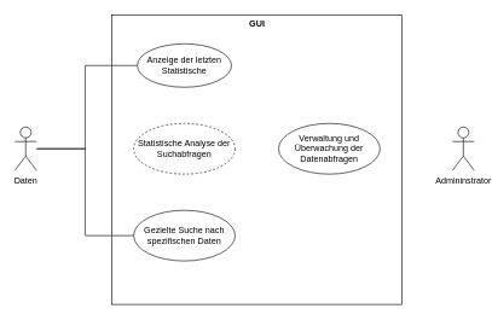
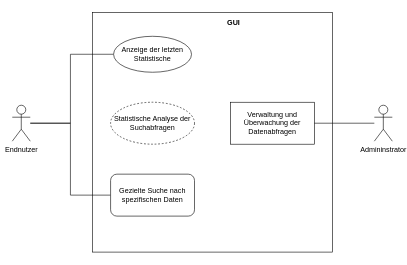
  <mxCell id="0" />
  <mxCell id="1" parent="0" />
  <mxCell id="2" style="edgeStyle=orthogonalEdgeStyle;rounded=0;orthogonalLoop=1;jettySize=auto;html=1;entryX=0;entryY=0.5;entryDx=0;entryDy=0;endArrow=none;endFill=0;" edge="1" parent="1" source="4" target="7"><mxGeometry relative="1" as="geometry"><Array as="points"><mxPoint x="117" y="205" /><mxPoint x="117" y="90" /></Array></mxGeometry></mxCell>
  <mxCell id="3" style="edgeStyle=orthogonalEdgeStyle;rounded=0;orthogonalLoop=1;jettySize=auto;html=1;entryX=0;entryY=0.5;entryDx=0;entryDy=0;endArrow=none;endFill=0;" edge="1" parent="1" source="4" target="8"><mxGeometry relative="1" as="geometry" /></mxCell>
- <mxCell id="4" value="Daten" style="shape=umlActor;verticalLabelPosition=bottom;verticalAlign=top;html=1;outlineConnect=0;" vertex="1" parent="1"><mxGeometry x="20" y="175" width="30" height="60" as="geometry" /></mxCell>
+ <mxCell id="4" value="Endnutzer" style="shape=umlActor;verticalLabelPosition=bottom;verticalAlign=top;html=1;outlineConnect=0;" vertex="1" parent="1"><mxGeometry x="20" y="175" width="30" height="60" as="geometry" /></mxCell>
  <mxCell id="5" value="" style="whiteSpace=wrap;html=1;aspect=fixed;fillColor=none;" vertex="1" parent="1"><mxGeometry x="154" y="20" width="400" height="400" as="geometry" /></mxCell>
- <mxCell id="6" value="GUI" style="text;align=center;fontStyle=1;verticalAlign=middle;spacingLeft=3;spacingRight=3;strokeColor=none;rotatable=0;points=[[0,0.5],[1,0.5]];portConstraint=eastwest;html=1;" vertex="1" parent="1"><mxGeometry x="314" y="20" width="80" height="26" as="geometry" /></mxCell>
+ <mxCell id="6" value="GUI" style="text;align=center;fontStyle=1;verticalAlign=middle;spacingLeft=3;spacingRight=3;strokeColor=none;rotatable=0;points=[[0,0.5],[1,0.5]];portConstraint=eastwest;html=1;" vertex="1" parent="1"><mxGeometry x="349" y="25" width="80" height="26" as="geometry" /></mxCell>
  <mxCell id="7" value="Anzeige der letzten Statistische" style="ellipse;whiteSpace=wrap;html=1;" vertex="1" parent="1"><mxGeometry x="189" y="60" width="130" height="60" as="geometry" /></mxCell>
- <mxCell id="8" value="Gezielte Suche nach spezifischen Daten" style="ellipse;whiteSpace=wrap;html=1;" vertex="1" parent="1"><mxGeometry x="184" y="290" width="140" height="70" as="geometry" /></mxCell>
+ <mxCell id="8" value="Gezielte Suche nach spezifischen Daten" style="whiteSpace=wrap;html=1;rounded=1;" vertex="1" parent="1"><mxGeometry x="184" y="290" width="140" height="70" as="geometry" /></mxCell>
  <mxCell id="9" value="Statistische Analyse der Suchabfragen" style="ellipse;whiteSpace=wrap;html=1;dashed=1;" vertex="1" parent="1"><mxGeometry x="184" y="170" width="140" height="70" as="geometry" /></mxCell>
- <mxCell id="10" value="Verwaltung und Überwachung der Datenabfragen" style="ellipse;whiteSpace=wrap;html=1;" vertex="1" parent="1"><mxGeometry x="384" y="170" width="140" height="70" as="geometry" /></mxCell>
+ <mxCell id="10" value="Verwaltung und Überwachung der Datenabfragen" style="whiteSpace=wrap;html=1;rounded=0;" vertex="1" parent="1"><mxGeometry x="384" y="170" width="140" height="70" as="geometry" /></mxCell>
+ <mxCell id="11" style="edgeStyle=orthogonalEdgeStyle;rounded=0;orthogonalLoop=1;jettySize=auto;html=1;entryX=1;entryY=0.5;entryDx=0;entryDy=0;endArrow=none;endFill=0;" edge="1" parent="1" source="12" target="10"><mxGeometry relative="1" as="geometry" /></mxCell>
  <mxCell id="12" value="Admininstrator" style="shape=umlActor;verticalLabelPosition=bottom;verticalAlign=top;html=1;" vertex="1" parent="1"><mxGeometry x="624" y="175" width="30" height="60" as="geometry" /></mxCell>
